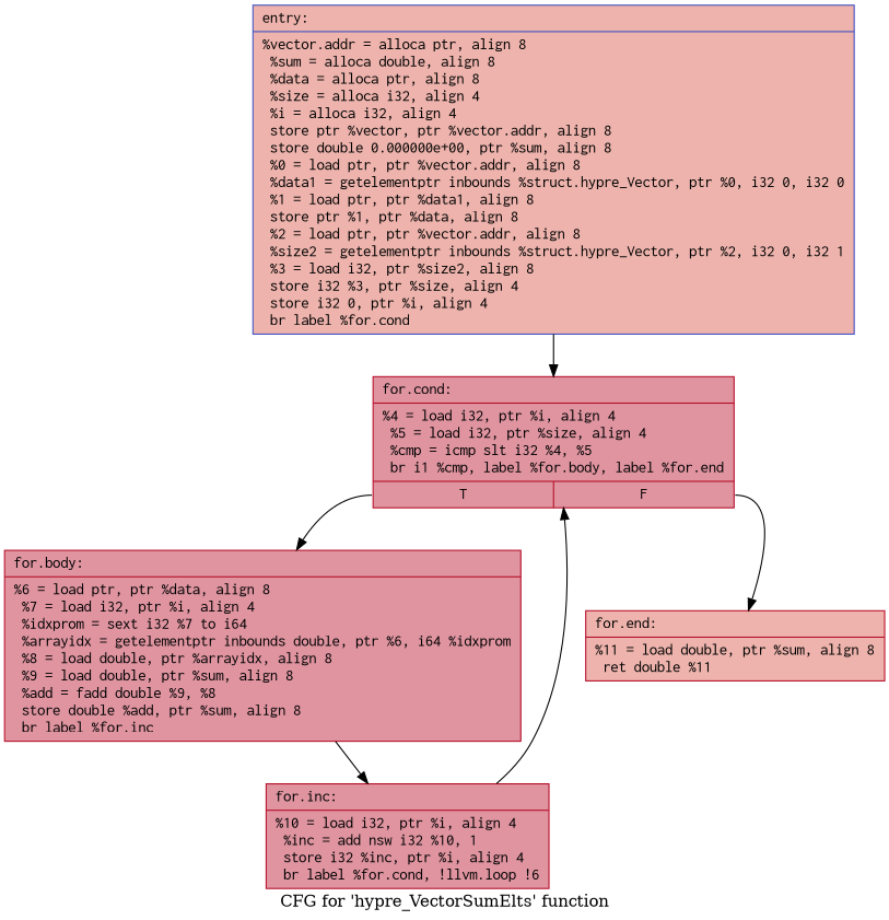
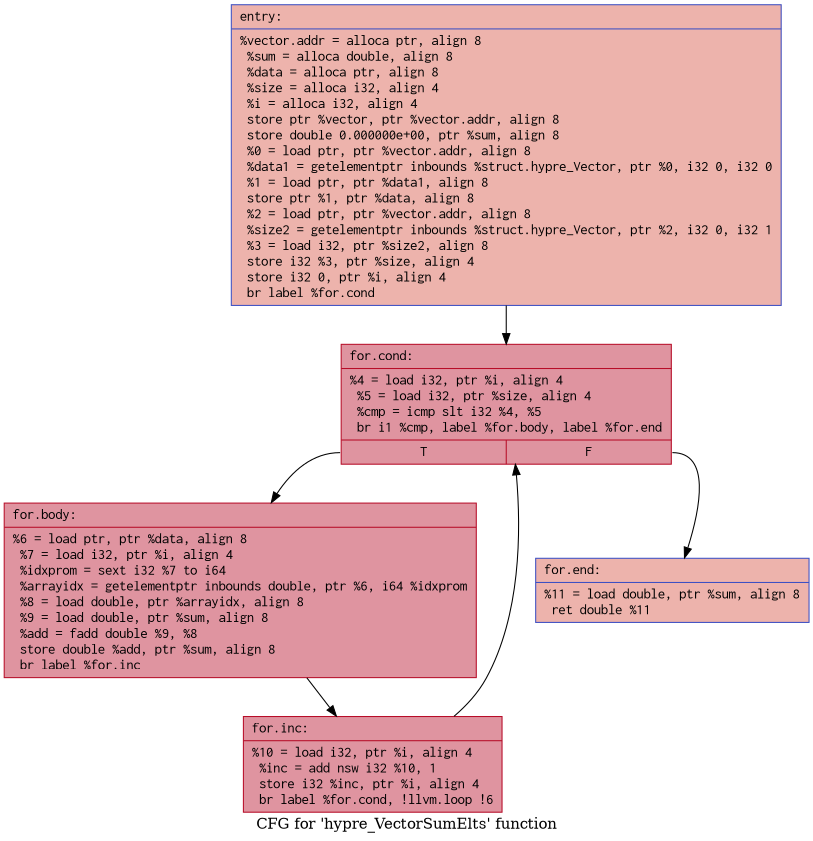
  digraph {
    label="CFG for 'hypre_VectorSumElts' function"
    node [color="#b70d28ff" fillcolor="#b70d2870" fontname=Courier shape=record style=filled]
    n1 [color="#3d50c3ff" fillcolor="#d6524470" label="{entry:\l|  %vector.addr = alloca ptr, align 8\l  %sum = alloca double, align 8\l  %data = alloca ptr, align 8\l  %size = alloca i32, align 4\l  %i = alloca i32, align 4\l  store ptr %vector, ptr %vector.addr, align 8\l  store double 0.000000e+00, ptr %sum, align 8\l  %0 = load ptr, ptr %vector.addr, align 8\l  %data1 = getelementptr inbounds %struct.hypre_Vector, ptr %0, i32 0, i32 0\l  %1 = load ptr, ptr %data1, align 8\l  store ptr %1, ptr %data, align 8\l  %2 = load ptr, ptr %vector.addr, align 8\l  %size2 = getelementptr inbounds %struct.hypre_Vector, ptr %2, i32 0, i32 1\l  %3 = load i32, ptr %size2, align 8\l  store i32 %3, ptr %size, align 4\l  store i32 0, ptr %i, align 4\l  br label %for.cond\l}"]
    n2 [label="{for.cond:\l|  %4 = load i32, ptr %i, align 4\l  %5 = load i32, ptr %size, align 4\l  %cmp = icmp slt i32 %4, %5\l  br i1 %cmp, label %for.body, label %for.end\l|{<s0>T|<s1>F}}"]
    n3 [label="{for.body:\l|  %6 = load ptr, ptr %data, align 8\l  %7 = load i32, ptr %i, align 4\l  %idxprom = sext i32 %7 to i64\l  %arrayidx = getelementptr inbounds double, ptr %6, i64 %idxprom\l  %8 = load double, ptr %arrayidx, align 8\l  %9 = load double, ptr %sum, align 8\l  %add = fadd double %9, %8\l  store double %add, ptr %sum, align 8\l  br label %for.inc\l}"]
-   n4 [fillcolor="#d6524470" label="{for.end:\l|  %11 = load double, ptr %sum, align 8\l  ret double %11\l}"]
+   n4 [color="#3d50c3ff" fillcolor="#d6524470" label="{for.end:\l|  %11 = load double, ptr %sum, align 8\l  ret double %11\l}"]
    n5 [label="{for.inc:\l|  %10 = load i32, ptr %i, align 4\l  %inc = add nsw i32 %10, 1\l  store i32 %inc, ptr %i, align 4\l  br label %for.cond, !llvm.loop !6\l}"]
    n1 -> n2
    n2 -> n3 [tailport=s0]
    n2 -> n4 [tailport=s1]
    n3 -> n5
    n5 -> n2
  }
